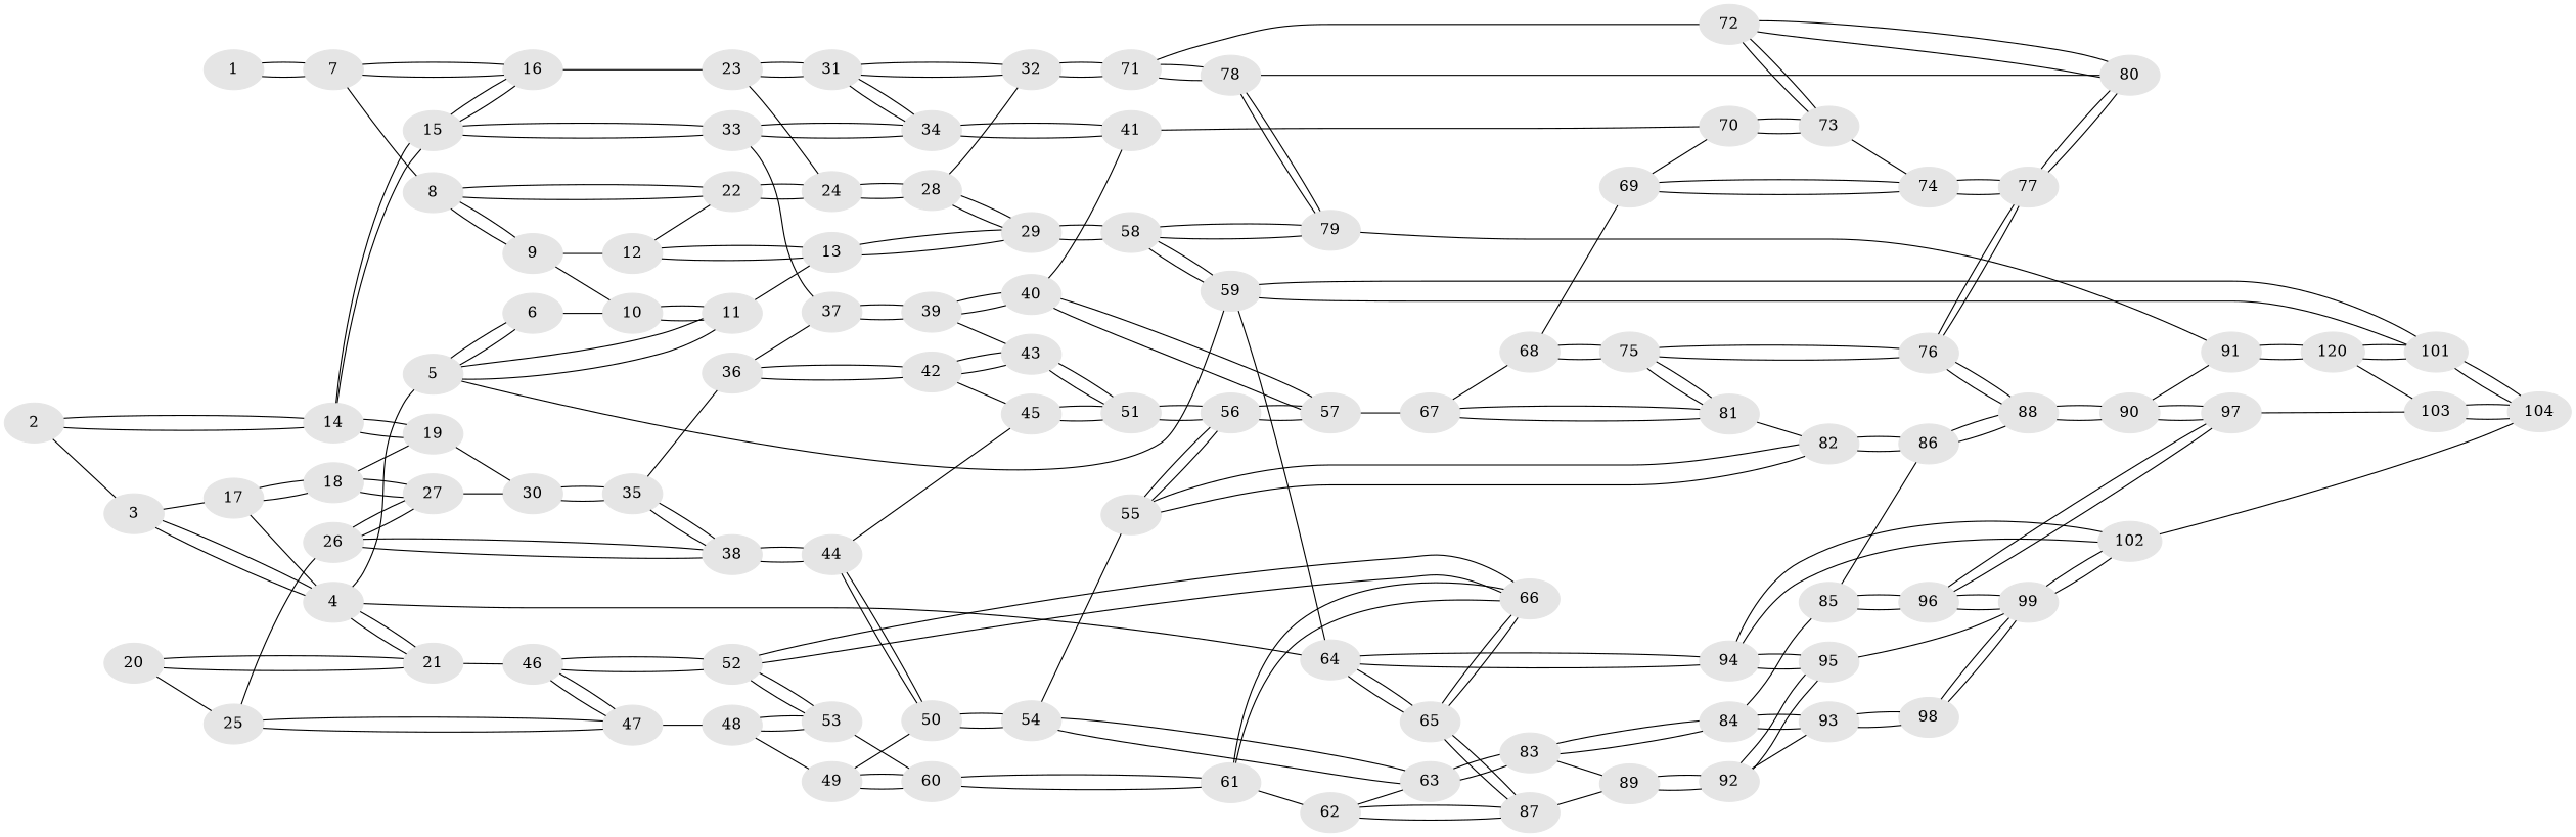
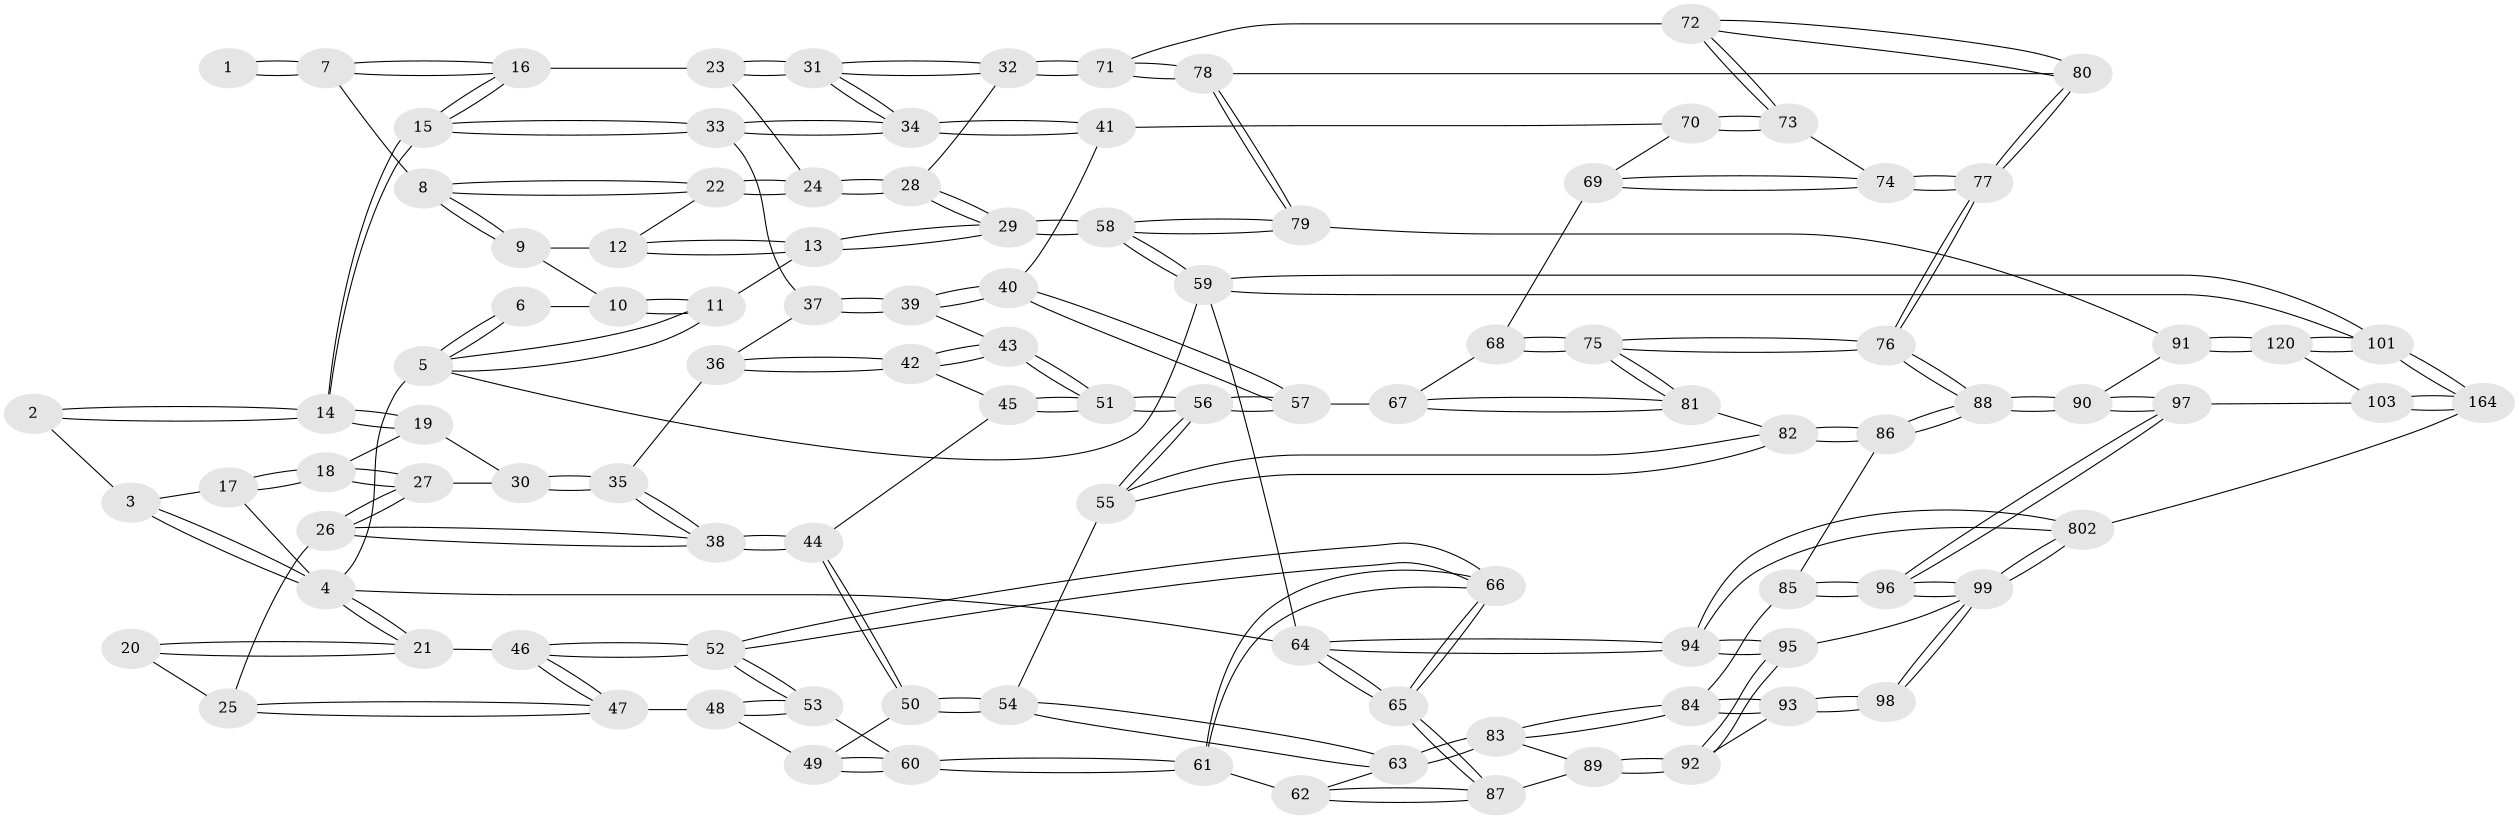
  graph {
    rankdir=LR
    node [color=gray90 style=filled]
    1
    7
    2
    3
    14
    8
    16
    4
    17
    15
    19
    5
    21
    64
    18
    6
    11
    59
    46
    65
    94
    10
    13
    101
    9
    22
    23
    12
    24
    29
    58
    33
    30
    34
    37
    31
    27
    20
    25
    35
    26
    47
    52
    28
    32
    38
    48
    44
    71
    79
    36
    41
    72
    78
    39
    70
    42
    43
    45
    40
    50
    57
    51
    67
    73
    56
    54
    53
    66
    49
    60
    61
    55
    63
    82
    83
    86
    68
    81
    91
-   104
+   104 [label=164]
    62
    87
    89
    84
    95
-   102
+   102 [label=802]
    69
    75
    74
    76
    77
    80
    88
    90
    n96 [label=120]
    85
    93
    92
    96
    98
    97
    99
    103
    1 -- 7
    1 -- 7
    7 -- 8
    7 -- 16
    7 -- 16
    2 -- 3
    2 -- 14
    2 -- 14
    3 -- 4
    3 -- 4
    3 -- 17
    14 -- 15
    14 -- 15
    14 -- 19
    14 -- 19
    8 -- 9
    8 -- 9
    8 -- 22
    8 -- 22
    16 -- 23
    4 -- 5
    4 -- 21
    4 -- 21
    4 -- 64
    17 -- 4
    17 -- 18
    17 -- 18
    15 -- 16
    15 -- 16
    15 -- 33
    15 -- 33
    19 -- 30
    5 -- 6
    5 -- 6
    5 -- 11
    5 -- 11
    5 -- 59
    21 -- 46
    64 -- 65
    64 -- 65
    64 -- 94
    64 -- 94
    18 -- 19
    18 -- 27
    18 -- 27
    6 -- 10
    11 -- 13
    59 -- 64
    59 -- 101
    59 -- 101
    46 -- 47
    46 -- 47
    46 -- 52
    46 -- 52
    65 -- 66
    65 -- 66
    65 -- 87
    65 -- 87
    94 -- 95
    94 -- 95
    94 -- 102
    94 -- 102
    10 -- 11
    10 -- 11
    13 -- 29
    13 -- 29
    101 -- 104
    101 -- 104
    9 -- 10
    9 -- 12
    22 -- 24
    22 -- 24
    23 -- 24
    23 -- 31
    23 -- 31
    12 -- 13
    12 -- 13
    12 -- 22
    24 -- 28
    24 -- 28
    29 -- 58
    29 -- 58
    58 -- 59
    58 -- 59
    58 -- 79
    58 -- 79
    33 -- 34
    33 -- 34
    33 -- 37
    30 -- 35
    30 -- 35
    34 -- 41
    34 -- 41
    37 -- 39
    37 -- 39
    31 -- 34
    31 -- 34
    31 -- 32
    31 -- 32
    27 -- 30
    20 -- 21
    20 -- 21
    20 -- 25
    25 -- 26
    25 -- 47
    25 -- 47
    35 -- 38
    35 -- 38
    35 -- 36
    26 -- 27
    26 -- 27
    26 -- 38
    26 -- 38
    47 -- 48
    52 -- 53
    52 -- 53
    52 -- 66
    52 -- 66
    28 -- 29
    28 -- 29
    28 -- 32
    32 -- 71
    32 -- 71
    38 -- 44
    38 -- 44
    48 -- 53
    48 -- 53
    48 -- 49
    44 -- 45
    44 -- 50
    44 -- 50
    71 -- 72
    71 -- 78
    71 -- 78
    79 -- 91
    36 -- 37
    36 -- 42
    36 -- 42
    41 -- 70
    72 -- 73
    72 -- 73
    72 -- 80
    72 -- 80
    78 -- 79
    78 -- 79
    78 -- 80
    39 -- 43
    39 -- 40
    39 -- 40
    70 -- 73
    70 -- 73
    42 -- 43
    42 -- 43
    42 -- 45
    43 -- 51
    43 -- 51
    45 -- 51
    45 -- 51
    40 -- 41
    40 -- 57
    40 -- 57
    50 -- 54
    50 -- 54
    57 -- 67
    51 -- 56
    51 -- 56
    67 -- 68
    67 -- 81
    67 -- 81
    73 -- 74
    56 -- 57
    56 -- 57
    54 -- 55
    54 -- 63
    54 -- 63
    53 -- 60
    49 -- 50
    49 -- 60
    49 -- 60
    60 -- 61
    60 -- 61
    61 -- 66
    61 -- 66
    61 -- 62
    55 -- 56
    55 -- 56
    55 -- 82
    55 -- 82
    63 -- 83
    63 -- 83
    82 -- 86
    82 -- 86
    83 -- 89
    83 -- 84
    83 -- 84
    86 -- 88
    86 -- 88
    68 -- 69
    68 -- 75
    68 -- 75
    81 -- 82
    91 -- n96
    91 -- n96
    62 -- 63
    62 -- 87
    62 -- 87
    87 -- 89
    89 -- 92
    89 -- 92
    84 -- 85
    84 -- 93
    84 -- 93
    95 -- 99
    102 -- 104
    69 -- 70
    69 -- 74
    69 -- 74
    75 -- 81
    75 -- 81
    75 -- 76
    75 -- 76
    74 -- 77
    74 -- 77
    76 -- 77
    76 -- 77
    76 -- 88
    76 -- 88
    77 -- 80
    77 -- 80
    88 -- 90
    88 -- 90
    90 -- 91
    90 -- 97
    90 -- 97
    n96 -- 101
    n96 -- 101
    n96 -- 103
    85 -- 86
    85 -- 96
    85 -- 96
    93 -- 98
    93 -- 98
    92 -- 95
    92 -- 95
    92 -- 93
    96 -- 97
    96 -- 97
    96 -- 99
    96 -- 99
    98 -- 99
    98 -- 99
    97 -- 103
    99 -- 102
    99 -- 102
    103 -- 104
    103 -- 104
  }
